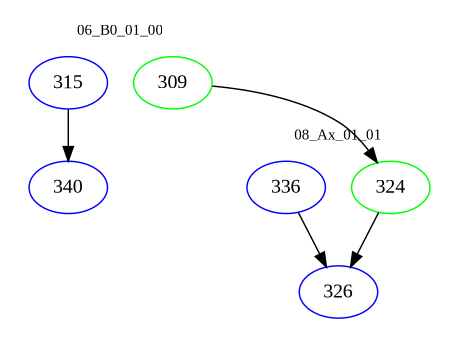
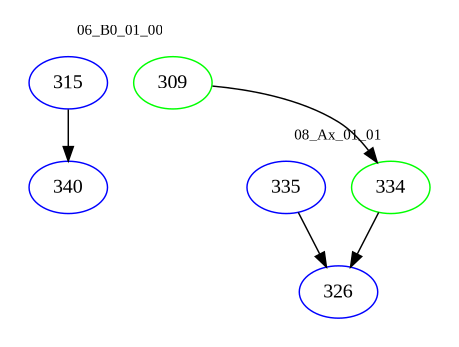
  digraph {
    fontname="Liberation Serif"
    node [color=blue fontname="Liberation Serif"]
    edge [color=black fontname="Liberation Serif"]
-   n1 [color=green label=324]
+   n1 [color=green label=334]
    n2 [label=326]
-   n3 [label=336]
+   n3 [label=335]
    n4 [color=green label=309]
    n5 [label=315]
    n6 [label=340]
    subgraph cluster_1 {
      color=white
      fontsize=10
      label="08_Ax_01_01"
      n1
      n2
      n3
    }
    subgraph cluster_2 {
      color=white
      fontsize=10
      label="06_B0_01_00"
      n4
      n5
      n6
    }
    n1 -> n2
    n3 -> n2
    n4 -> n1
    n5 -> n6
  }
